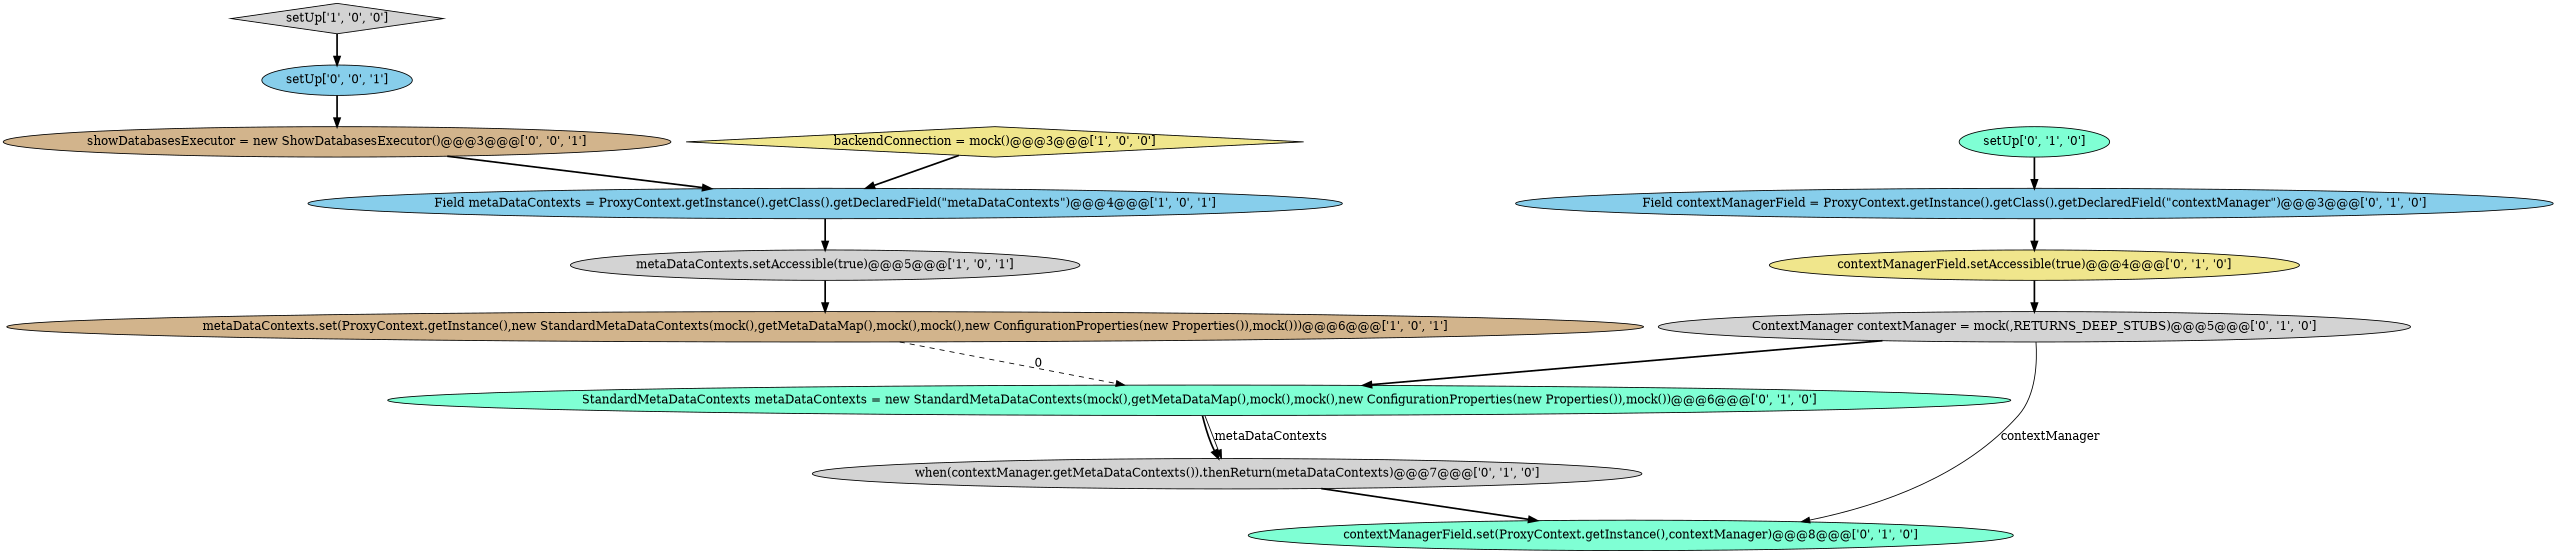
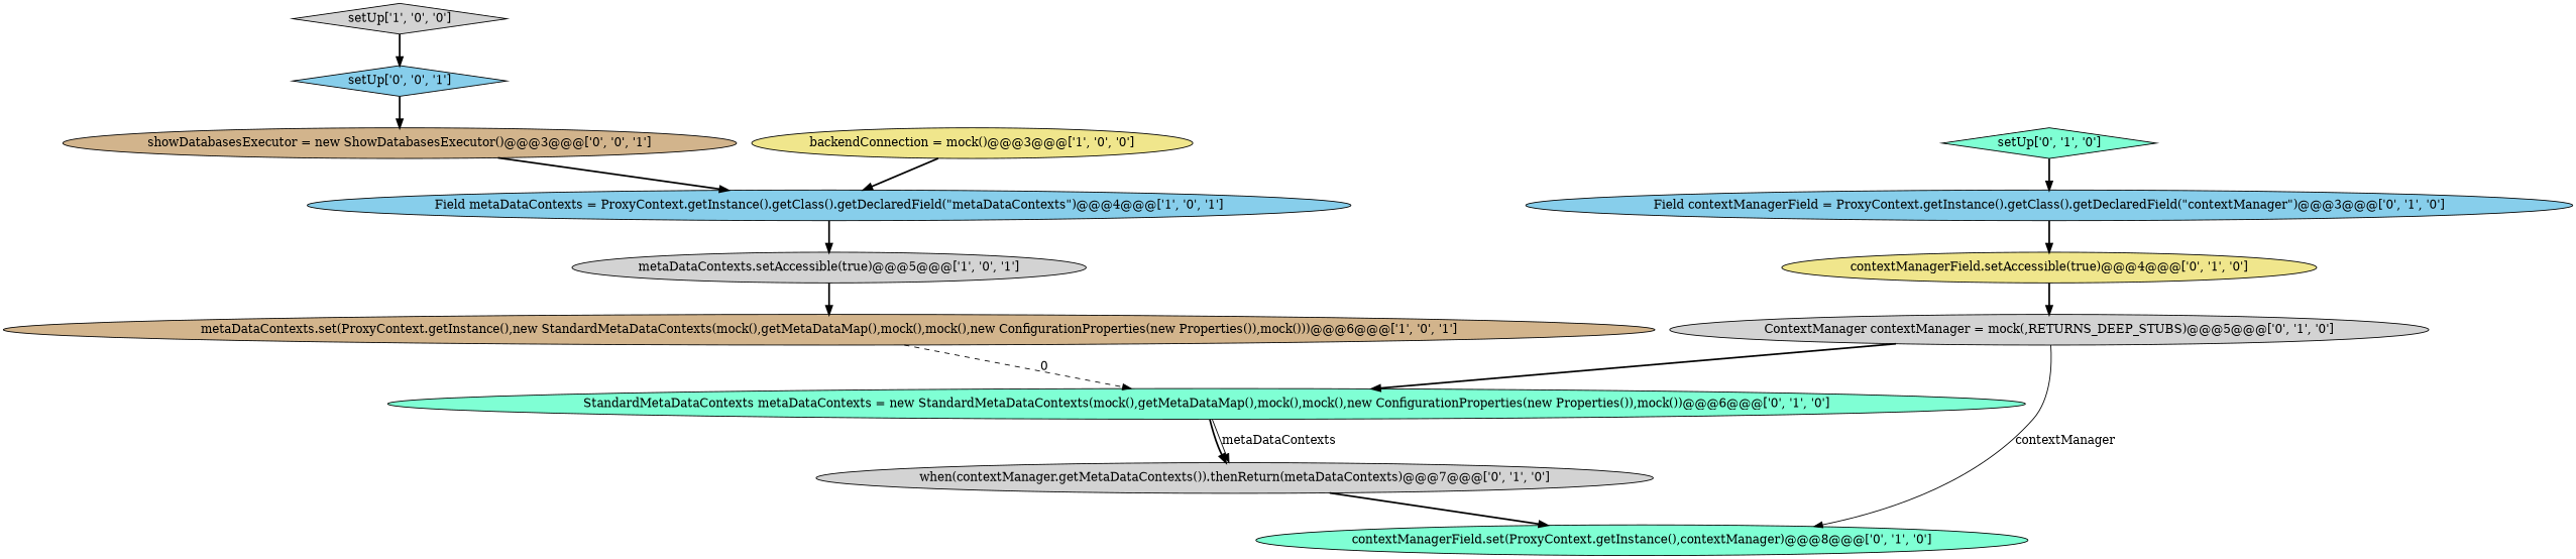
  digraph {
    fontname="DejaVu Serif"
    node [fillcolor=lightgrey fontname="DejaVu Serif" shape=ellipse style=filled]
    edge [fontname="DejaVu Serif" style=bold]
    n1 [label="setUp['1', '0', '0']" shape=diamond]
-   n2 [fillcolor=skyblue label="setUp['0', '0', '1']"]
-   n3 [fillcolor=khaki label="backendConnection = mock()@@@3@@@['1', '0', '0']" shape=diamond]
+   n2 [fillcolor=skyblue label="setUp['0', '0', '1']" shape=diamond]
+   n3 [fillcolor=khaki label="backendConnection = mock()@@@3@@@['1', '0', '0']"]
    n4 [fillcolor=skyblue label="Field metaDataContexts = ProxyContext.getInstance().getClass().getDeclaredField(\"metaDataContexts\")@@@4@@@['1', '0', '1']"]
    n5 [label="when(contextManager.getMetaDataContexts()).thenReturn(metaDataContexts)@@@7@@@['0', '1', '0']"]
    n6 [fillcolor=aquamarine label="contextManagerField.set(ProxyContext.getInstance(),contextManager)@@@8@@@['0', '1', '0']"]
    n7 [label="ContextManager contextManager = mock(,RETURNS_DEEP_STUBS)@@@5@@@['0', '1', '0']"]
    n8 [fillcolor=aquamarine label="StandardMetaDataContexts metaDataContexts = new StandardMetaDataContexts(mock(),getMetaDataMap(),mock(),mock(),new ConfigurationProperties(new Properties()),mock())@@@6@@@['0', '1', '0']"]
    n9 [fillcolor=tan label="metaDataContexts.set(ProxyContext.getInstance(),new StandardMetaDataContexts(mock(),getMetaDataMap(),mock(),mock(),new ConfigurationProperties(new Properties()),mock()))@@@6@@@['1', '0', '1']"]
    n10 [fillcolor=tan label="showDatabasesExecutor = new ShowDatabasesExecutor()@@@3@@@['0', '0', '1']"]
    n11 [label="metaDataContexts.setAccessible(true)@@@5@@@['1', '0', '1']"]
    n12 [fillcolor=skyblue label="Field contextManagerField = ProxyContext.getInstance().getClass().getDeclaredField(\"contextManager\")@@@3@@@['0', '1', '0']"]
    n13 [fillcolor=khaki label="contextManagerField.setAccessible(true)@@@4@@@['0', '1', '0']"]
-   n14 [fillcolor=aquamarine label="setUp['0', '1', '0']"]
+   n14 [fillcolor=aquamarine label="setUp['0', '1', '0']" shape=diamond]
    n1 -> n2
    n2 -> n10
    n3 -> n4
    n4 -> n11
    n5 -> n6
    n7 -> n6 [label=contextManager style=solid]
    n7 -> n8
    n8 -> n5
    n8 -> n5 [label=metaDataContexts style=solid]
    n9 -> n8 [label=0 style=dashed]
    n10 -> n4
    n11 -> n9
    n12 -> n13
    n13 -> n7
    n14 -> n12
  }
